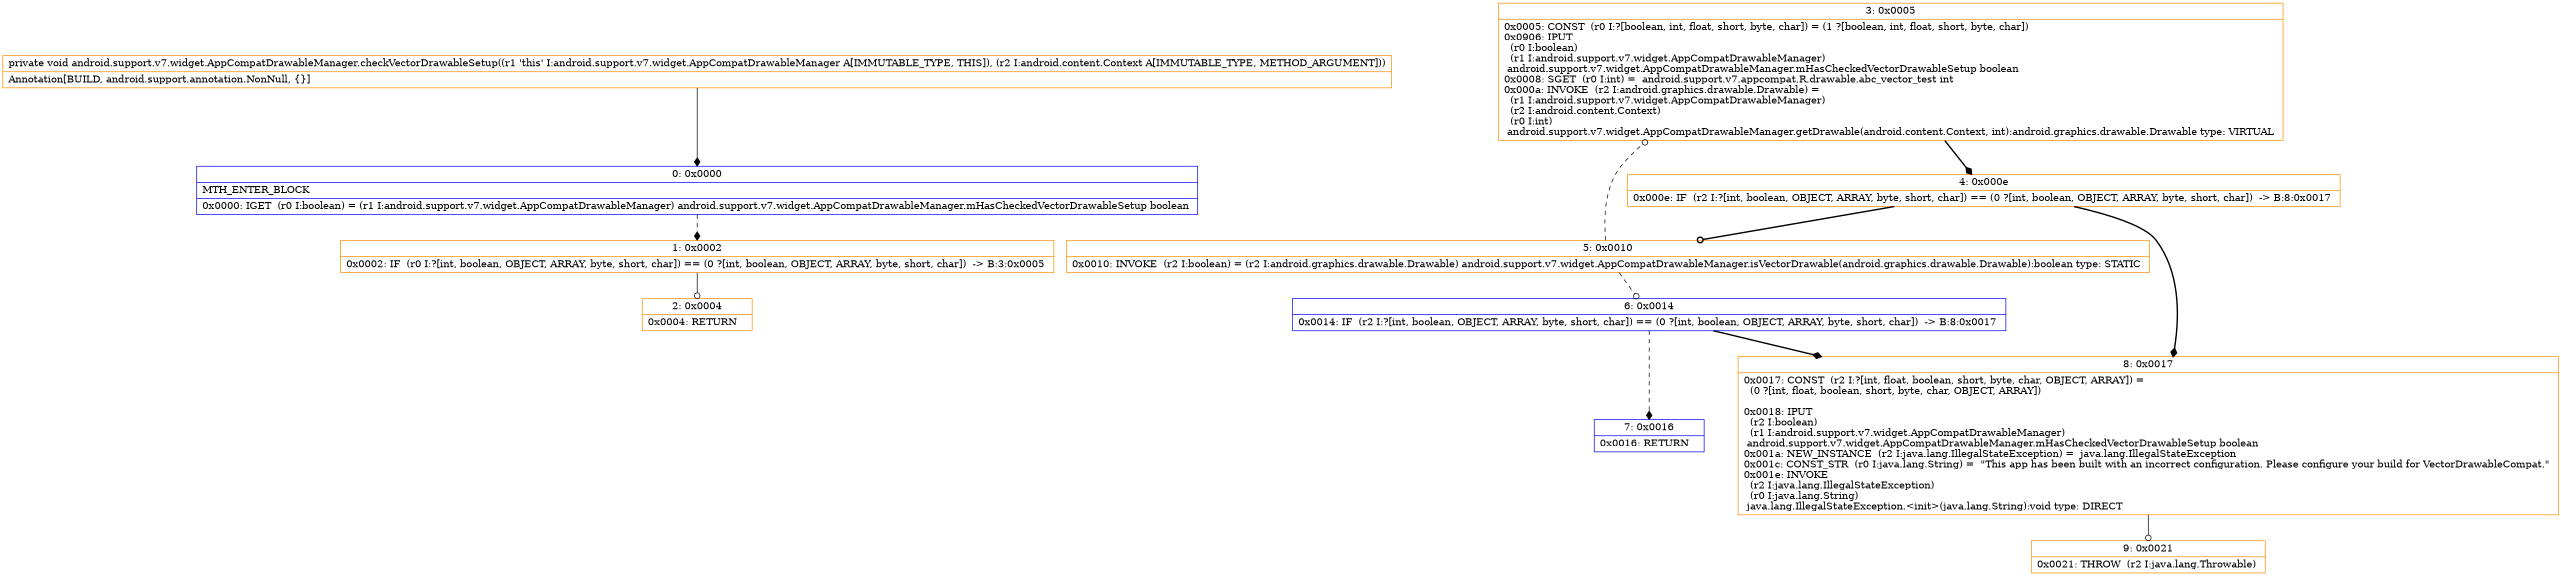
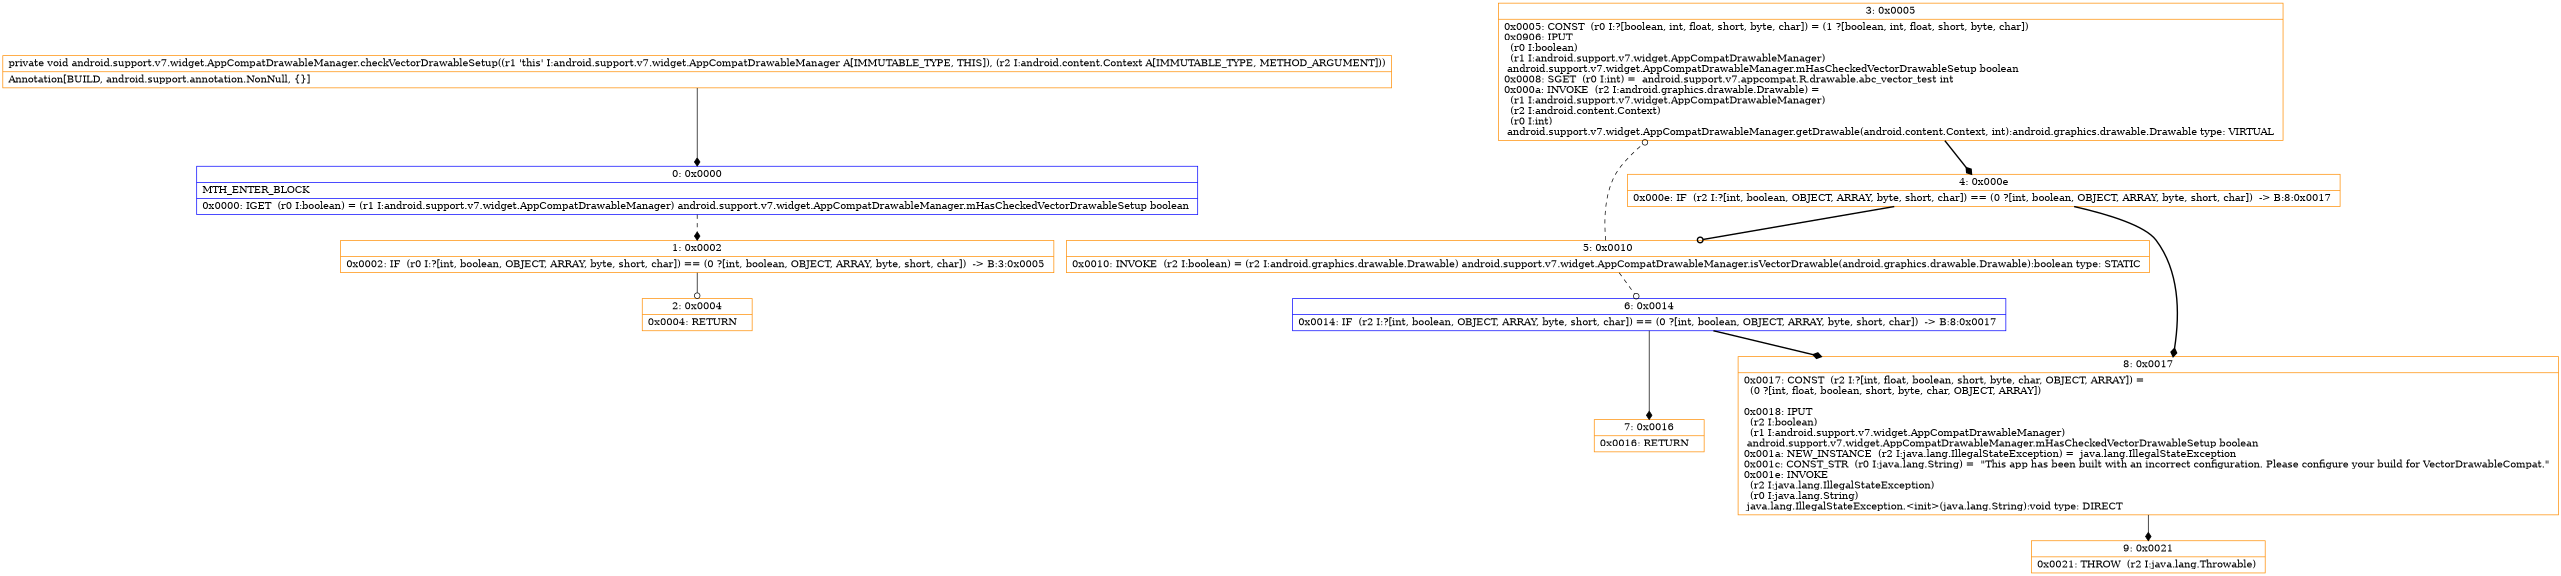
  digraph {
    node [color=darkorange shape=record]
    edge [arrowhead=diamond style=dashed]
    n1 [color=blue label="{0\:\ 0x0000|MTH_ENTER_BLOCK\l|0x0000: IGET  (r0 I:boolean) = (r1 I:android.support.v7.widget.AppCompatDrawableManager) android.support.v7.widget.AppCompatDrawableManager.mHasCheckedVectorDrawableSetup boolean \l}"]
    n2 [label="{1\:\ 0x0002|0x0002: IF  (r0 I:?[int, boolean, OBJECT, ARRAY, byte, short, char]) == (0 ?[int, boolean, OBJECT, ARRAY, byte, short, char])  \-\> B:3:0x0005 \l}"]
    n3 [label="{2\:\ 0x0004|0x0004: RETURN   \l}"]
    n4 [label="{3\:\ 0x0005|0x0005: CONST  (r0 I:?[boolean, int, float, short, byte, char]) = (1 ?[boolean, int, float, short, byte, char]) \l0x0906: IPUT  \l  (r0 I:boolean)\l  (r1 I:android.support.v7.widget.AppCompatDrawableManager)\l android.support.v7.widget.AppCompatDrawableManager.mHasCheckedVectorDrawableSetup boolean \l0x0008: SGET  (r0 I:int) =  android.support.v7.appcompat.R.drawable.abc_vector_test int \l0x000a: INVOKE  (r2 I:android.graphics.drawable.Drawable) = \l  (r1 I:android.support.v7.widget.AppCompatDrawableManager)\l  (r2 I:android.content.Context)\l  (r0 I:int)\l android.support.v7.widget.AppCompatDrawableManager.getDrawable(android.content.Context, int):android.graphics.drawable.Drawable type: VIRTUAL \l}"]
    n5 [label="{4\:\ 0x000e|0x000e: IF  (r2 I:?[int, boolean, OBJECT, ARRAY, byte, short, char]) == (0 ?[int, boolean, OBJECT, ARRAY, byte, short, char])  \-\> B:8:0x0017 \l}"]
    n6 [label="{5\:\ 0x0010|0x0010: INVOKE  (r2 I:boolean) = (r2 I:android.graphics.drawable.Drawable) android.support.v7.widget.AppCompatDrawableManager.isVectorDrawable(android.graphics.drawable.Drawable):boolean type: STATIC \l}"]
    n7 [label="{8\:\ 0x0017|0x0017: CONST  (r2 I:?[int, float, boolean, short, byte, char, OBJECT, ARRAY]) = \l  (0 ?[int, float, boolean, short, byte, char, OBJECT, ARRAY])\l \l0x0018: IPUT  \l  (r2 I:boolean)\l  (r1 I:android.support.v7.widget.AppCompatDrawableManager)\l android.support.v7.widget.AppCompatDrawableManager.mHasCheckedVectorDrawableSetup boolean \l0x001a: NEW_INSTANCE  (r2 I:java.lang.IllegalStateException) =  java.lang.IllegalStateException \l0x001c: CONST_STR  (r0 I:java.lang.String) =  \"This app has been built with an incorrect configuration. Please configure your build for VectorDrawableCompat.\" \l0x001e: INVOKE  \l  (r2 I:java.lang.IllegalStateException)\l  (r0 I:java.lang.String)\l java.lang.IllegalStateException.\<init\>(java.lang.String):void type: DIRECT \l}"]
    n8 [color=blue label="{6\:\ 0x0014|0x0014: IF  (r2 I:?[int, boolean, OBJECT, ARRAY, byte, short, char]) == (0 ?[int, boolean, OBJECT, ARRAY, byte, short, char])  \-\> B:8:0x0017 \l}"]
    n9 [label="{9\:\ 0x0021|0x0021: THROW  (r2 I:java.lang.Throwable) \l}"]
-   n10 [color=blue label="{7\:\ 0x0016|0x0016: RETURN   \l}"]
+   n10 [label="{7\:\ 0x0016|0x0016: RETURN   \l}"]
    n11 [label="{private void android.support.v7.widget.AppCompatDrawableManager.checkVectorDrawableSetup((r1 'this' I:android.support.v7.widget.AppCompatDrawableManager A[IMMUTABLE_TYPE, THIS]), (r2 I:android.content.Context A[IMMUTABLE_TYPE, METHOD_ARGUMENT]))  | Annotation[BUILD, android.support.annotation.NonNull, \{\}]\l}"]
    n1 -> n2
    n2 -> n3 [arrowhead=odot style=solid]
    n4 -> n5 [style=bold]
    n5 -> n6 [arrowhead=odot style=bold]
    n5 -> n7 [style=bold]
    n6 -> n4 [arrowhead=odot]
    n6 -> n8 [arrowhead=odot]
-   n7 -> n9 [arrowhead=odot style=solid]
+   n7 -> n9 [style=solid]
    n8 -> n7 [style=bold]
-   n8 -> n10
+   n8 -> n10 [style=solid]
    n11 -> n1 [style=solid]
  }
